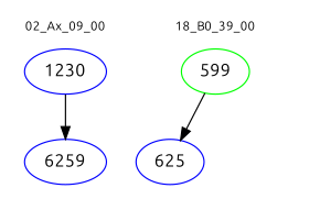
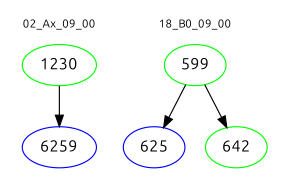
  digraph {
    fontname=Ubuntu
    node [color=green fontname=Ubuntu]
    edge [color=black fontname=Ubuntu]
-   n1 [color=blue label=1230]
+   n1 [label=1230]
    n2 [color=blue label=6259]
    n3 [label=599]
    n4 [color=blue label=625]
+   n5 [label=642]
    subgraph cluster_1 {
      color=white
      fontsize=10
      label="02_Ax_09_00"
      n1
      n2
    }
    subgraph cluster_2 {
      color=white
      fontsize=10
-     label="18_B0_39_00"
+     label="18_B0_09_00"
      n3
      n4
+     n5
    }
    n1 -> n2
    n3 -> n4
+   n3 -> n5
  }
